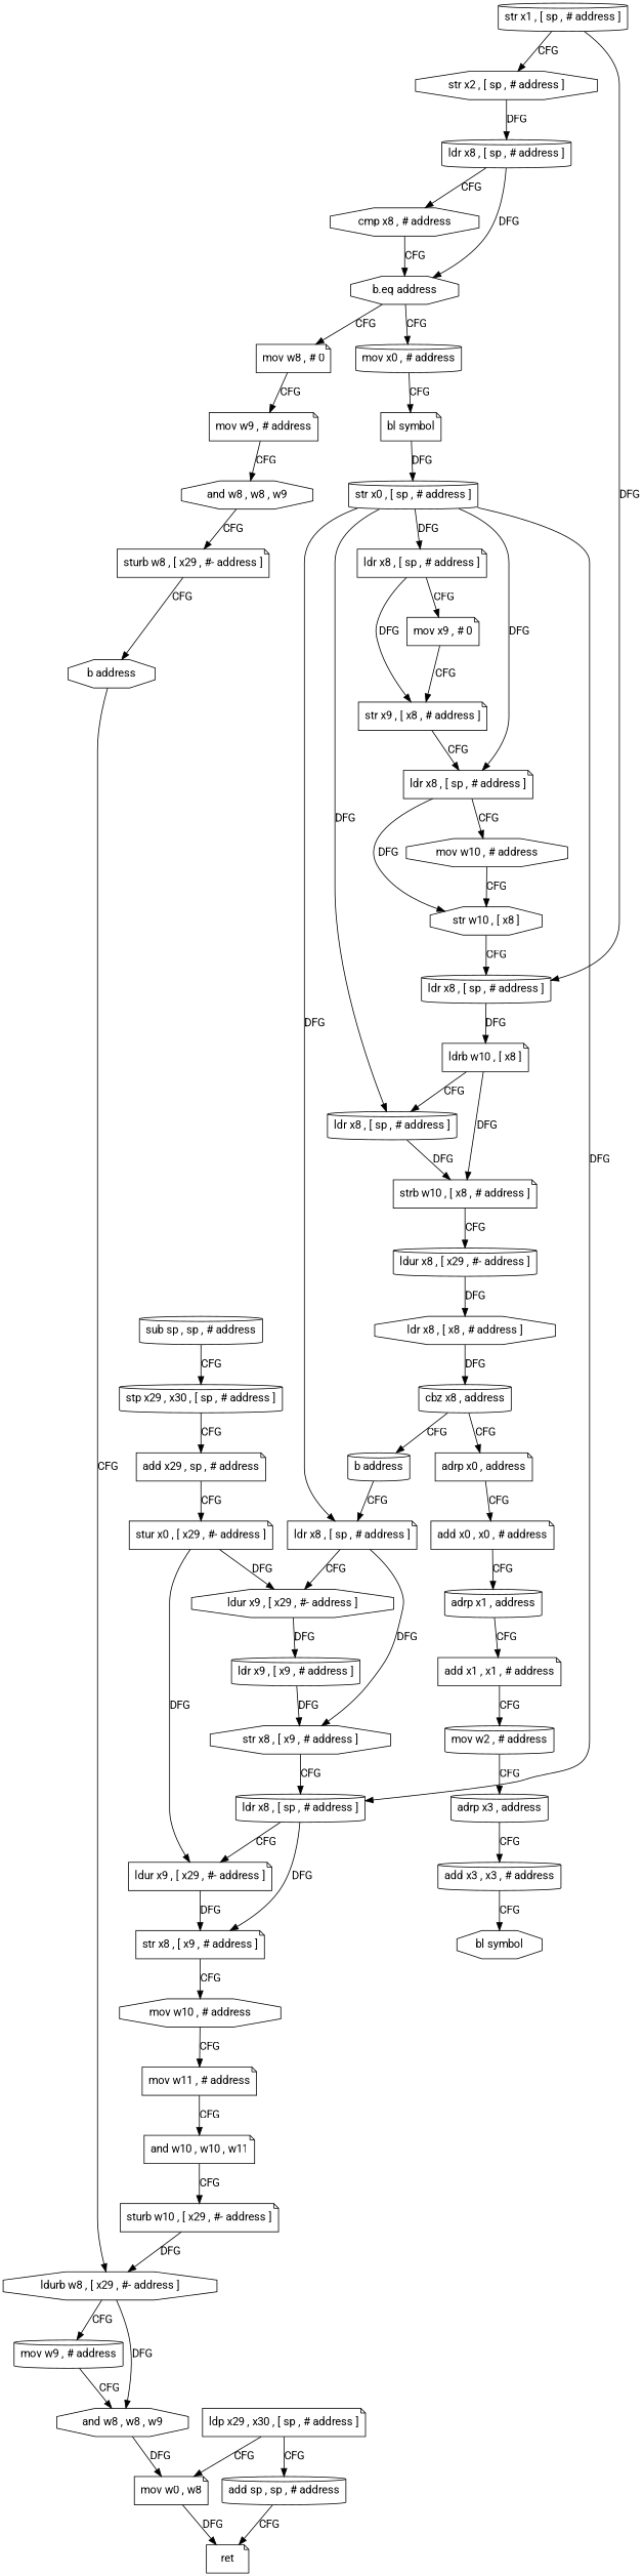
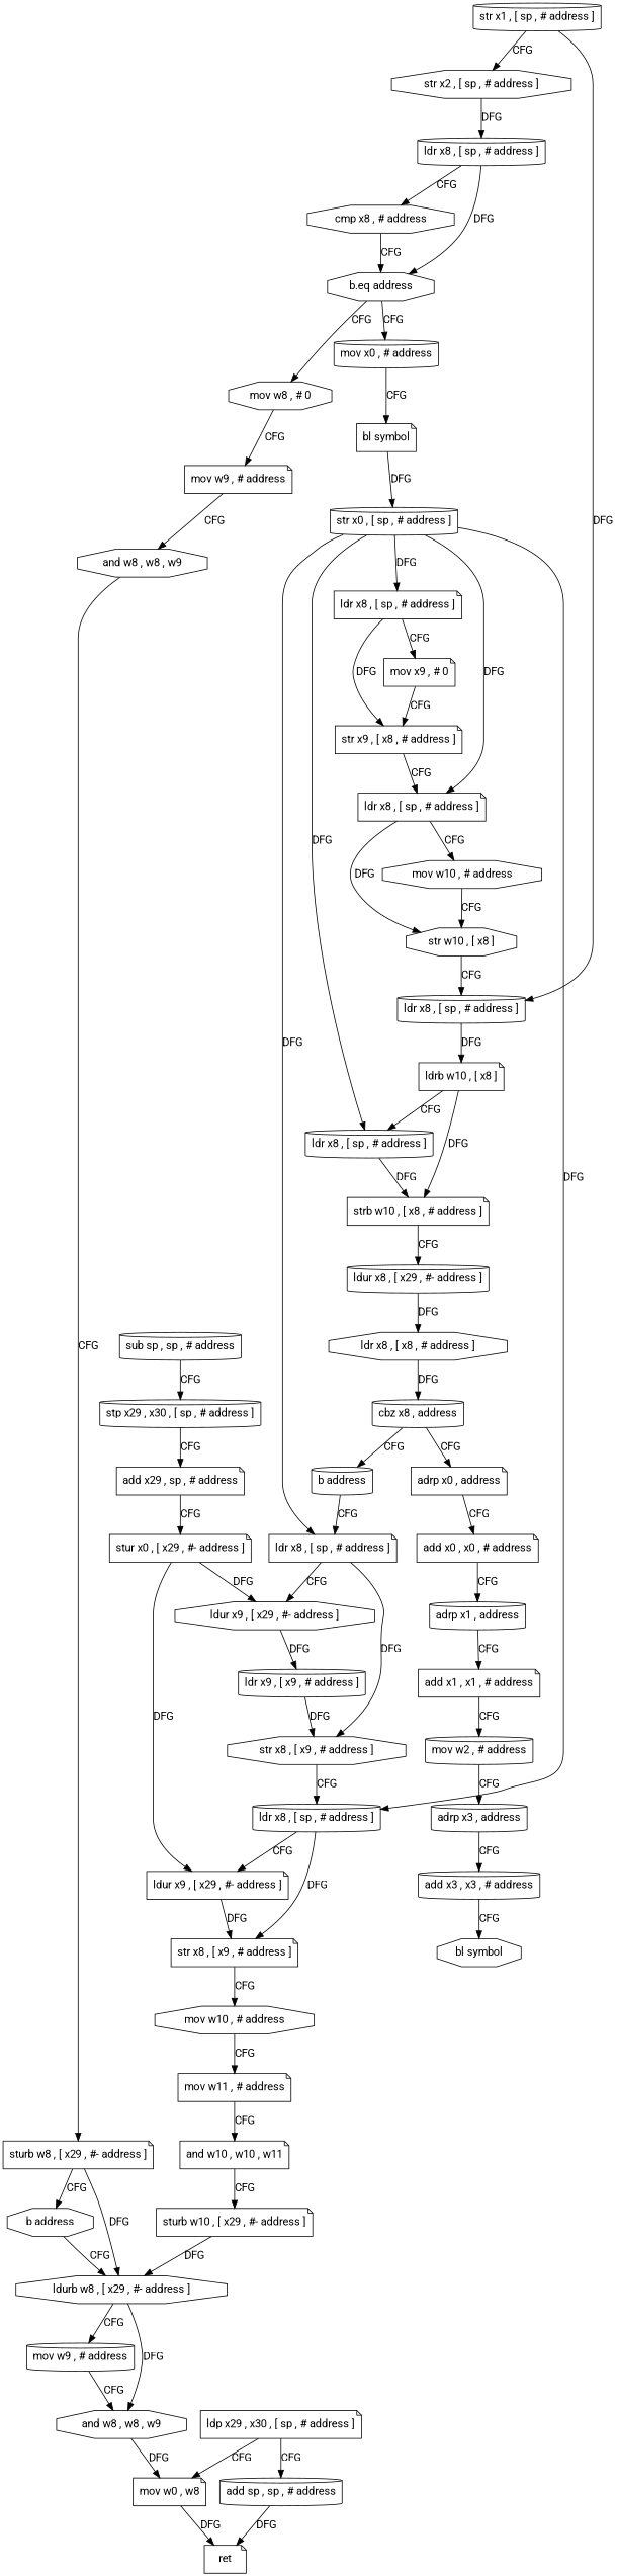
  digraph {
    fontname=Roboto
    node [fontname=Roboto shape=note]
    edge [fontname=Roboto]
    n1 [label="sub sp , sp , # address" shape=cylinder]
    n2 [label="stp x29 , x30 , [ sp , # address ]" shape=cylinder]
    n3 [label="add x29 , sp , # address"]
    n4 [label="stur x0 , [ x29 , #- address ]"]
    n5 [label="ldur x9 , [ x29 , #- address ]" shape=octagon]
    n6 [label="ldur x9 , [ x29 , #- address ]"]
    n7 [label="str x1 , [ sp , # address ]" shape=cylinder]
    n8 [label="str x2 , [ sp , # address ]" shape=octagon]
    n9 [label="ldr x8 , [ sp , # address ]" shape=cylinder]
    n10 [label="ldur x8 , [ x29 , #- address ]" shape=cylinder]
    n11 [label="ldr x8 , [ x8 , # address ]" shape=octagon]
    n12 [label="ldr x9 , [ x9 , # address ]" shape=cylinder]
    n13 [label="str x8 , [ x9 , # address ]"]
    n14 [label="ldr x8 , [ sp , # address ]" shape=cylinder]
    n15 [label="ldrb w10 , [ x8 ]"]
    n16 [label="cmp x8 , # address" shape=octagon]
    n17 [label="b.eq address" shape=octagon]
    n18 [label="mov x0 , # address" shape=cylinder]
-   n19 [label="mov w8 , # 0"]
+   n19 [label="mov w8 , # 0" shape=octagon]
    n20 [label="bl symbol"]
    n21 [label="mov w9 , # address"]
    n22 [label="str x0 , [ sp , # address ]" shape=cylinder]
    n23 [label="and w8 , w8 , w9" shape=octagon]
    n24 [label="ldr x8 , [ sp , # address ]"]
    n25 [label="ldr x8 , [ sp , # address ]"]
    n26 [label="ldr x8 , [ sp , # address ]" shape=cylinder]
    n27 [label="ldr x8 , [ sp , # address ]"]
    n28 [label="ldr x8 , [ sp , # address ]" shape=cylinder]
    n29 [label="mov x9 , # 0"]
    n30 [label="str x9 , [ x8 , # address ]"]
    n31 [label="mov w10 , # address" shape=octagon]
    n32 [label="str w10 , [ x8 ]" shape=octagon]
    n33 [label="strb w10 , [ x8 , # address ]"]
    n34 [label="str x8 , [ x9 , # address ]" shape=octagon]
    n35 [label="cbz x8 , address" shape=cylinder]
    n36 [label="adrp x0 , address"]
    n37 [label="b address" shape=cylinder]
    n38 [label="add x0 , x0 , # address"]
    n39 [label="adrp x1 , address" shape=cylinder]
    n40 [label="sturb w8 , [ x29 , #- address ]"]
    n41 [label="b address" shape=octagon]
    n42 [label="ldurb w8 , [ x29 , #- address ]" shape=octagon]
    n43 [label="mov w9 , # address" shape=cylinder]
    n44 [label="and w8 , w8 , w9" shape=octagon]
    n45 [label="mov w0 , w8"]
    n46 [label="add x1 , x1 , # address"]
    n47 [label="mov w2 , # address" shape=cylinder]
    n48 [label="adrp x3 , address" shape=cylinder]
    n49 [label="add x3 , x3 , # address" shape=cylinder]
    n50 [label="bl symbol" shape=octagon]
    n51 [label=ret]
    n52 [label="ldp x29 , x30 , [ sp , # address ]"]
    n53 [label="add sp , sp , # address" shape=cylinder]
    n54 [label="mov w10 , # address" shape=octagon]
    n55 [label="mov w11 , # address"]
    n56 [label="and w10 , w10 , w11"]
    n57 [label="sturb w10 , [ x29 , #- address ]"]
    n1 -> n2 [label=CFG]
    n2 -> n3 [label=CFG]
    n3 -> n4 [label=CFG]
    n4 -> n5 [label=DFG]
    n4 -> n6 [label=DFG]
    n5 -> n12 [label=DFG]
    n6 -> n13 [label=DFG]
    n7 -> n8 [label=CFG]
    n7 -> n9 [label=DFG]
    n8 -> n14 [label=DFG]
    n9 -> n15 [label=DFG]
    n10 -> n11 [label=DFG]
    n11 -> n35 [label=DFG]
    n12 -> n34 [label=DFG]
    n13 -> n54 [label=CFG]
    n14 -> n16 [label=CFG]
    n14 -> n17 [label=DFG]
    n15 -> n26 [label=CFG]
    n15 -> n33 [label=DFG]
    n16 -> n17 [label=CFG]
    n17 -> n18 [label=CFG]
    n17 -> n19 [label=CFG]
    n18 -> n20 [label=CFG]
    n19 -> n21 [label=CFG]
    n20 -> n22 [label=DFG]
    n21 -> n23 [label=CFG]
    n22 -> n24 [label=DFG]
    n22 -> n25 [label=DFG]
    n22 -> n26 [label=DFG]
    n22 -> n27 [label=DFG]
    n22 -> n28 [label=DFG]
    n23 -> n40 [label=CFG]
    n24 -> n29 [label=CFG]
    n24 -> n30 [label=DFG]
    n25 -> n31 [label=CFG]
    n25 -> n32 [label=DFG]
    n26 -> n33 [label=DFG]
    n27 -> n5 [label=CFG]
    n27 -> n34 [label=DFG]
    n28 -> n6 [label=CFG]
    n28 -> n13 [label=DFG]
    n29 -> n30 [label=CFG]
    n30 -> n25 [label=CFG]
    n31 -> n32 [label=CFG]
    n32 -> n9 [label=CFG]
    n33 -> n10 [label=CFG]
    n34 -> n28 [label=CFG]
    n35 -> n36 [label=CFG]
    n35 -> n37 [label=CFG]
    n36 -> n38 [label=CFG]
    n37 -> n27 [label=CFG]
    n38 -> n39 [label=CFG]
    n39 -> n46 [label=CFG]
    n40 -> n41 [label=CFG]
+   n40 -> n42 [label=DFG]
    n41 -> n42 [label=CFG]
    n42 -> n43 [label=CFG]
    n42 -> n44 [label=DFG]
    n43 -> n44 [label=CFG]
    n44 -> n45 [label=DFG]
    n45 -> n51 [label=DFG]
    n46 -> n47 [label=CFG]
    n47 -> n48 [label=CFG]
    n48 -> n49 [label=CFG]
    n49 -> n50 [label=CFG]
    n52 -> n45 [label=CFG]
    n52 -> n53 [label=CFG]
-   n53 -> n51 [label=CFG]
+   n53 -> n51 [label=DFG]
    n54 -> n55 [label=CFG]
    n55 -> n56 [label=CFG]
    n56 -> n57 [label=CFG]
    n57 -> n42 [label=DFG]
  }
